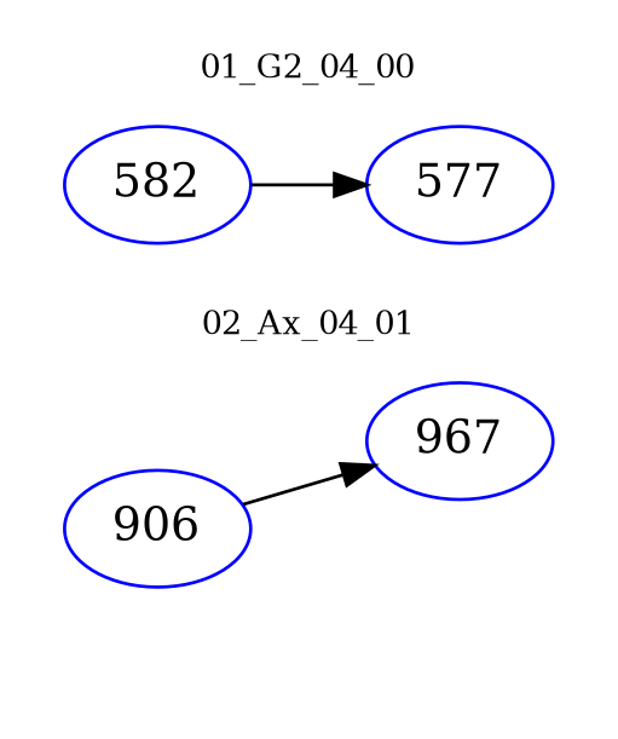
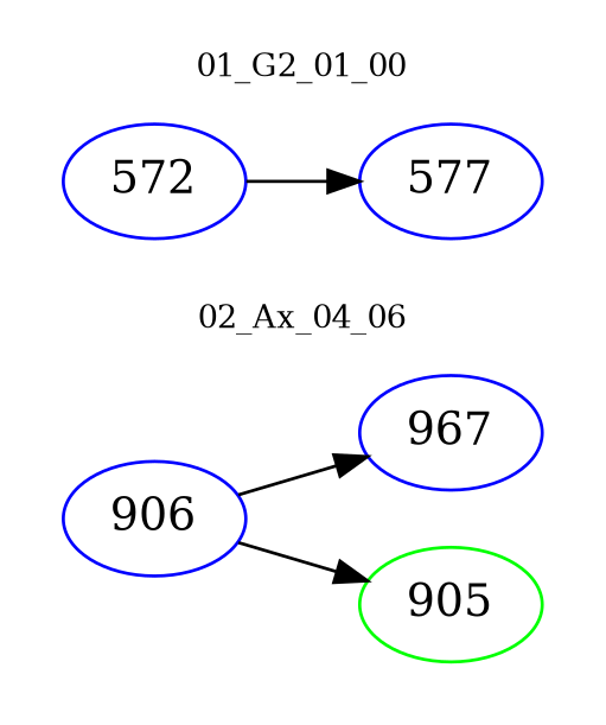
  digraph {
    rankdir=LR
    node [color=blue]
    edge [color=black]
    n1 [label=906]
+   n2 [color=green label=905]
    n3 [label=967]
-   n4 [label=582]
+   n4 [label=572]
    n5 [label=577]
    subgraph cluster_1 {
      color=white
      fontsize=10
-     label="02_Ax_04_01"
+     label="02_Ax_04_06"
      n1
+     n2
      n3
    }
    subgraph cluster_2 {
      color=white
      fontsize=10
-     label="01_G2_04_00"
+     label="01_G2_01_00"
      n4
      n5
    }
+   n1 -> n2
    n1 -> n3
    n4 -> n5
  }
